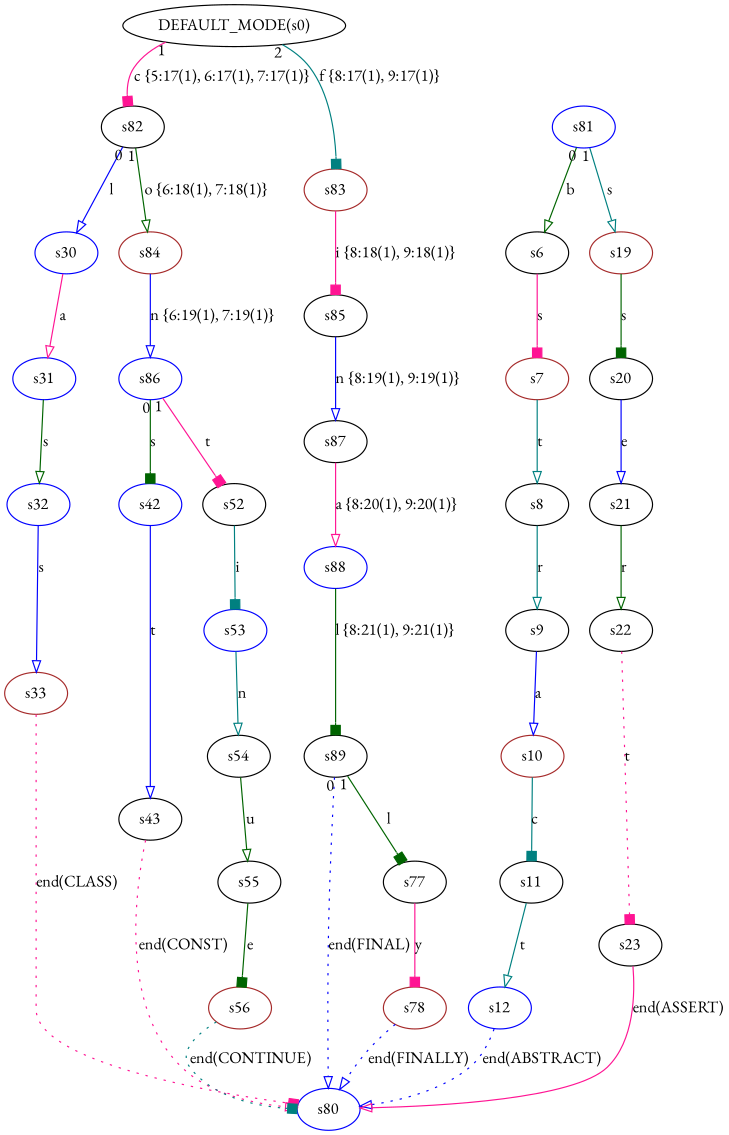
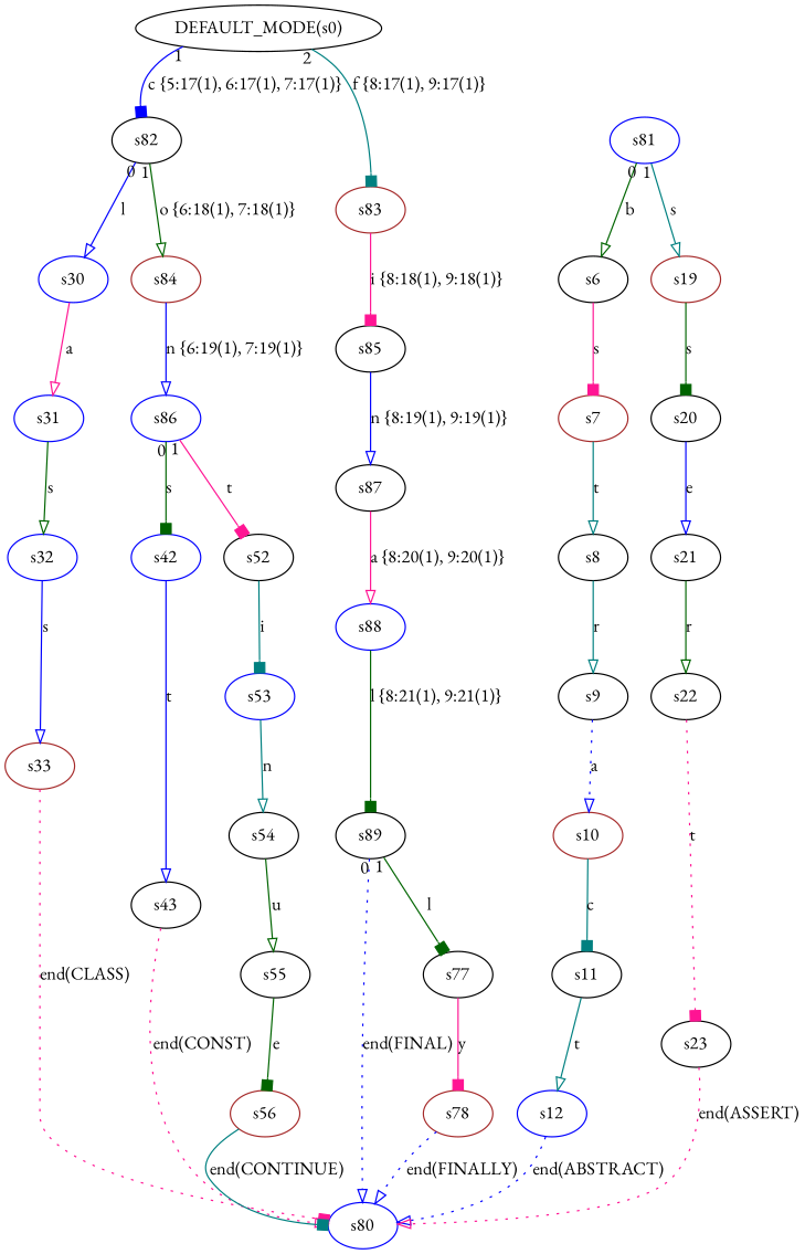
  digraph {
    fontname="EB Garamond"
    rankdir=TB
    node [color=black fontname="EB Garamond"]
    edge [arrowhead=onormal color=deeppink fontname="EB Garamond"]
    "DEFAULT_MODE(s0)"
    s82
    s83 [color=brown]
    s81 [color=blue]
    s6
    s19 [color=brown]
    s30 [color=blue]
    s84 [color=brown]
    s85
    s7 [color=brown]
    s20
    s8
    s9
    s10 [color=brown]
    s11
    s12 [color=blue]
    s80 [color=blue]
    s21
    s22
    s23
    s31 [color=blue]
    s86 [color=blue]
    s32 [color=blue]
    s33 [color=brown]
    s42 [color=blue]
    s52
    s43
    s53 [color=blue]
    s54
    s55
    s56 [color=brown]
    s87
    s88 [color=blue]
    s89
    s77
    s78 [color=brown]
-   "DEFAULT_MODE(s0)" -> s82 [arrowhead=box label="c {5:17(1), 6:17(1), 7:17(1)}" taillabel=1]
+   "DEFAULT_MODE(s0)" -> s82 [arrowhead=box color=blue label="c {5:17(1), 6:17(1), 7:17(1)}" taillabel=1]
    "DEFAULT_MODE(s0)" -> s83 [arrowhead=box color=teal label="f {8:17(1), 9:17(1)}" taillabel=2]
    s82 -> s30 [color=blue label=l taillabel=0]
    s82 -> s84 [color=darkgreen label="o {6:18(1), 7:18(1)}" taillabel=1]
    s83 -> s85 [arrowhead=box label="i {8:18(1), 9:18(1)}"]
    s81 -> s6 [color=darkgreen label=b taillabel=0]
    s81 -> s19 [color=teal label=s taillabel=1]
    s6 -> s7 [arrowhead=box label=s]
    s19 -> s20 [arrowhead=box color=darkgreen label=s]
    s30 -> s31 [label=a]
    s84 -> s86 [color=blue label="n {6:19(1), 7:19(1)}"]
    s85 -> s87 [color=blue label="n {8:19(1), 9:19(1)}"]
    s7 -> s8 [color=teal label=t]
    s20 -> s21 [color=blue label=e]
    s8 -> s9 [color=teal label=r]
-   s9 -> s10 [color=blue label=a]
+   s9 -> s10 [color=blue label=a style=dotted]
    s10 -> s11 [arrowhead=box color=teal label=c]
    s11 -> s12 [color=teal label=t]
    s12 -> s80 [color=blue label="end(ABSTRACT)" style=dotted]
    s21 -> s22 [color=darkgreen label=r]
    s22 -> s23 [arrowhead=box label=t style=dotted]
-   s23 -> s80 [label="end(ASSERT)" style=solid]
+   s23 -> s80 [label="end(ASSERT)" style=dotted]
    s31 -> s32 [color=darkgreen label=s]
    s86 -> s42 [arrowhead=box color=darkgreen label=s taillabel=0]
    s86 -> s52 [arrowhead=box label=t taillabel=1]
    s32 -> s33 [color=blue label=s]
    s33 -> s80 [arrowhead=box label="end(CLASS)" style=dotted]
    s42 -> s43 [color=blue label=t]
    s52 -> s53 [arrowhead=box color=teal label=i]
    s43 -> s80 [label="end(CONST)" style=dotted]
    s53 -> s54 [color=teal label=n]
    s54 -> s55 [color=darkgreen label=u]
    s55 -> s56 [arrowhead=box color=darkgreen label=e]
-   s56 -> s80 [arrowhead=box color=teal label="end(CONTINUE)" style=dotted]
+   s56 -> s80 [arrowhead=box color=teal label="end(CONTINUE)" style=solid]
    s87 -> s88 [label="a {8:20(1), 9:20(1)}"]
    s88 -> s89 [arrowhead=box color=darkgreen label="l {8:21(1), 9:21(1)}"]
    s89 -> s80 [color=blue label="end(FINAL)" style=dotted taillabel=0]
    s89 -> s77 [arrowhead=box color=darkgreen label=l taillabel=1]
    s77 -> s78 [arrowhead=box label=y]
    s78 -> s80 [color=blue label="end(FINALLY)" style=dotted]
  }
